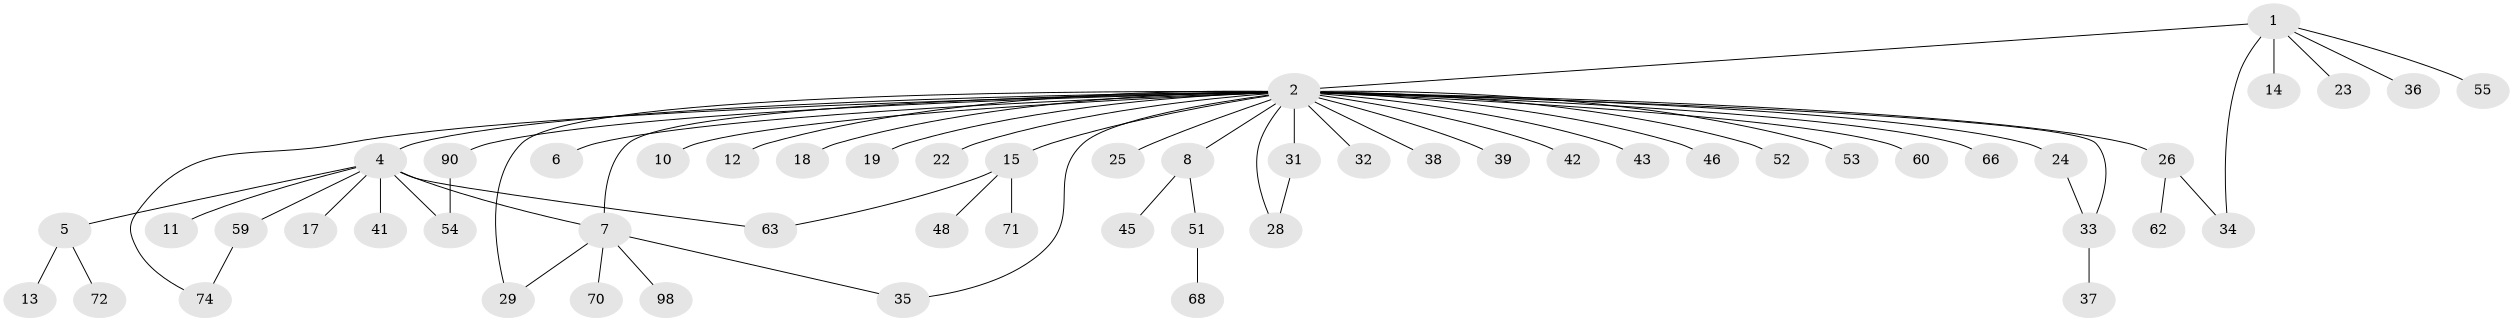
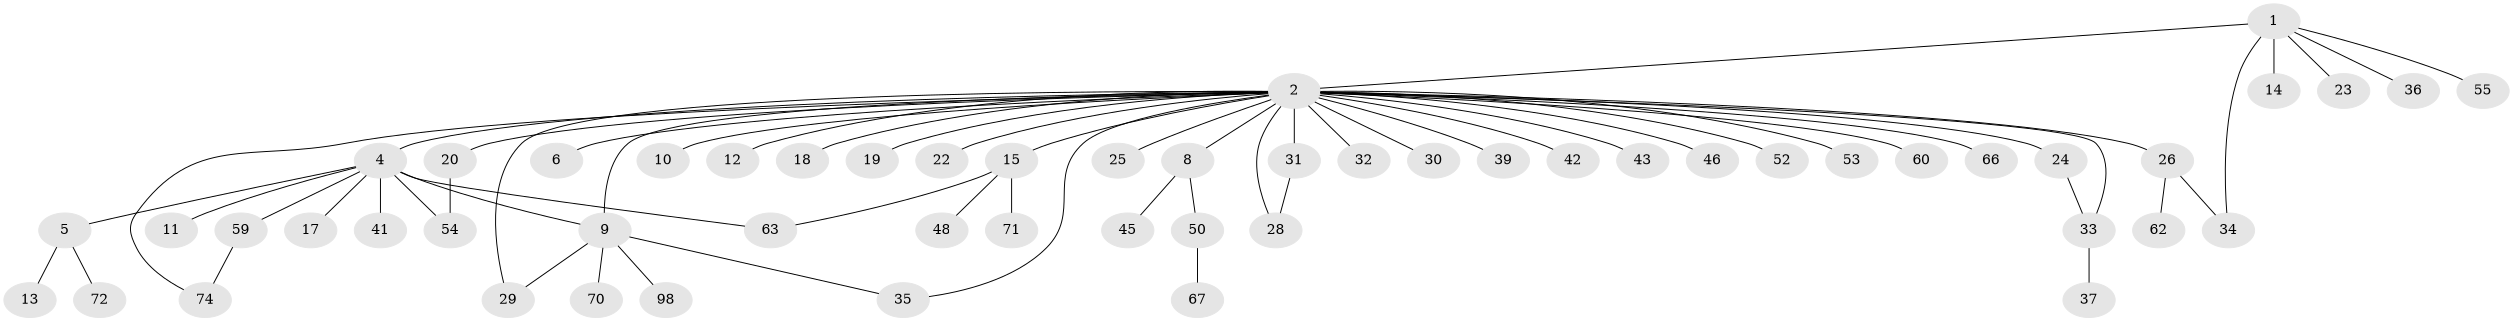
  graph {
    node [color=gray90 style=filled]
    1 [super="+21"]
    2 [super="+3"]
    14
    23
    34 [super="+57"]
    36
    55
    4 [super="+16"]
    6
-   7 [super="+9"]
+   7 [super="+9" label=9]
    8 [super="+27"]
    10
    12
    15 [super="+65"]
    18 [super="+69"]
    19
-   20 [super="+67" label=90]
+   20 [super="+67"]
    22
    24 [super="+56"]
    25
    26 [super="+61"]
    28
    29 [super="+44"]
    31
    32
    33 [super="+49"]
    35 [super="+40"]
-   38 [super="+51"]
+   38 [super="+51" label=30]
    39
    42
    43
    46
    52
    53
    60
    66
    74
    5 [super="+30"]
    11
    17
    41
    54
    59 [super="+64"]
    63
    n45 [label=98]
    70
    45
-   50 [super="+73" label=51]
+   50 [super="+73"]
    48
    71
    62
    37
    13 [super="+47"]
    72
-   68
+   68 [label=67]
    1 -- 2 [weight=2]
    1 -- 14
    1 -- 23
    1 -- 34
    1 -- 36
    1 -- 55
    2 -- 4
    2 -- 6
    2 -- 7
    2 -- 8
    2 -- 10
    2 -- 12
    2 -- 15
    2 -- 18
    2 -- 19
    2 -- 20
    2 -- 22
    2 -- 24
    2 -- 25
    2 -- 26
    2 -- 28
    2 -- 29
    2 -- 31
    2 -- 32
    2 -- 33 [weight=2]
    2 -- 35
    2 -- 38
    2 -- 39
    2 -- 42
    2 -- 43
    2 -- 46
    2 -- 52
    2 -- 53
    2 -- 60
    2 -- 66
    2 -- 74
    4 -- 7
    4 -- 5
    4 -- 11
    4 -- 17
    4 -- 41
    4 -- 54
    4 -- 59
    4 -- 63
    7 -- 29
    7 -- 35
    7 -- n45
    7 -- 70
    8 -- 45
    8 -- 50
    15 -- 63
    15 -- 48
    15 -- 71
    20 -- 54
    24 -- 33
    26 -- 34
    26 -- 62
    31 -- 28
    33 -- 37
    5 -- 13
    5 -- 72
    59 -- 74
    50 -- 68
  }
